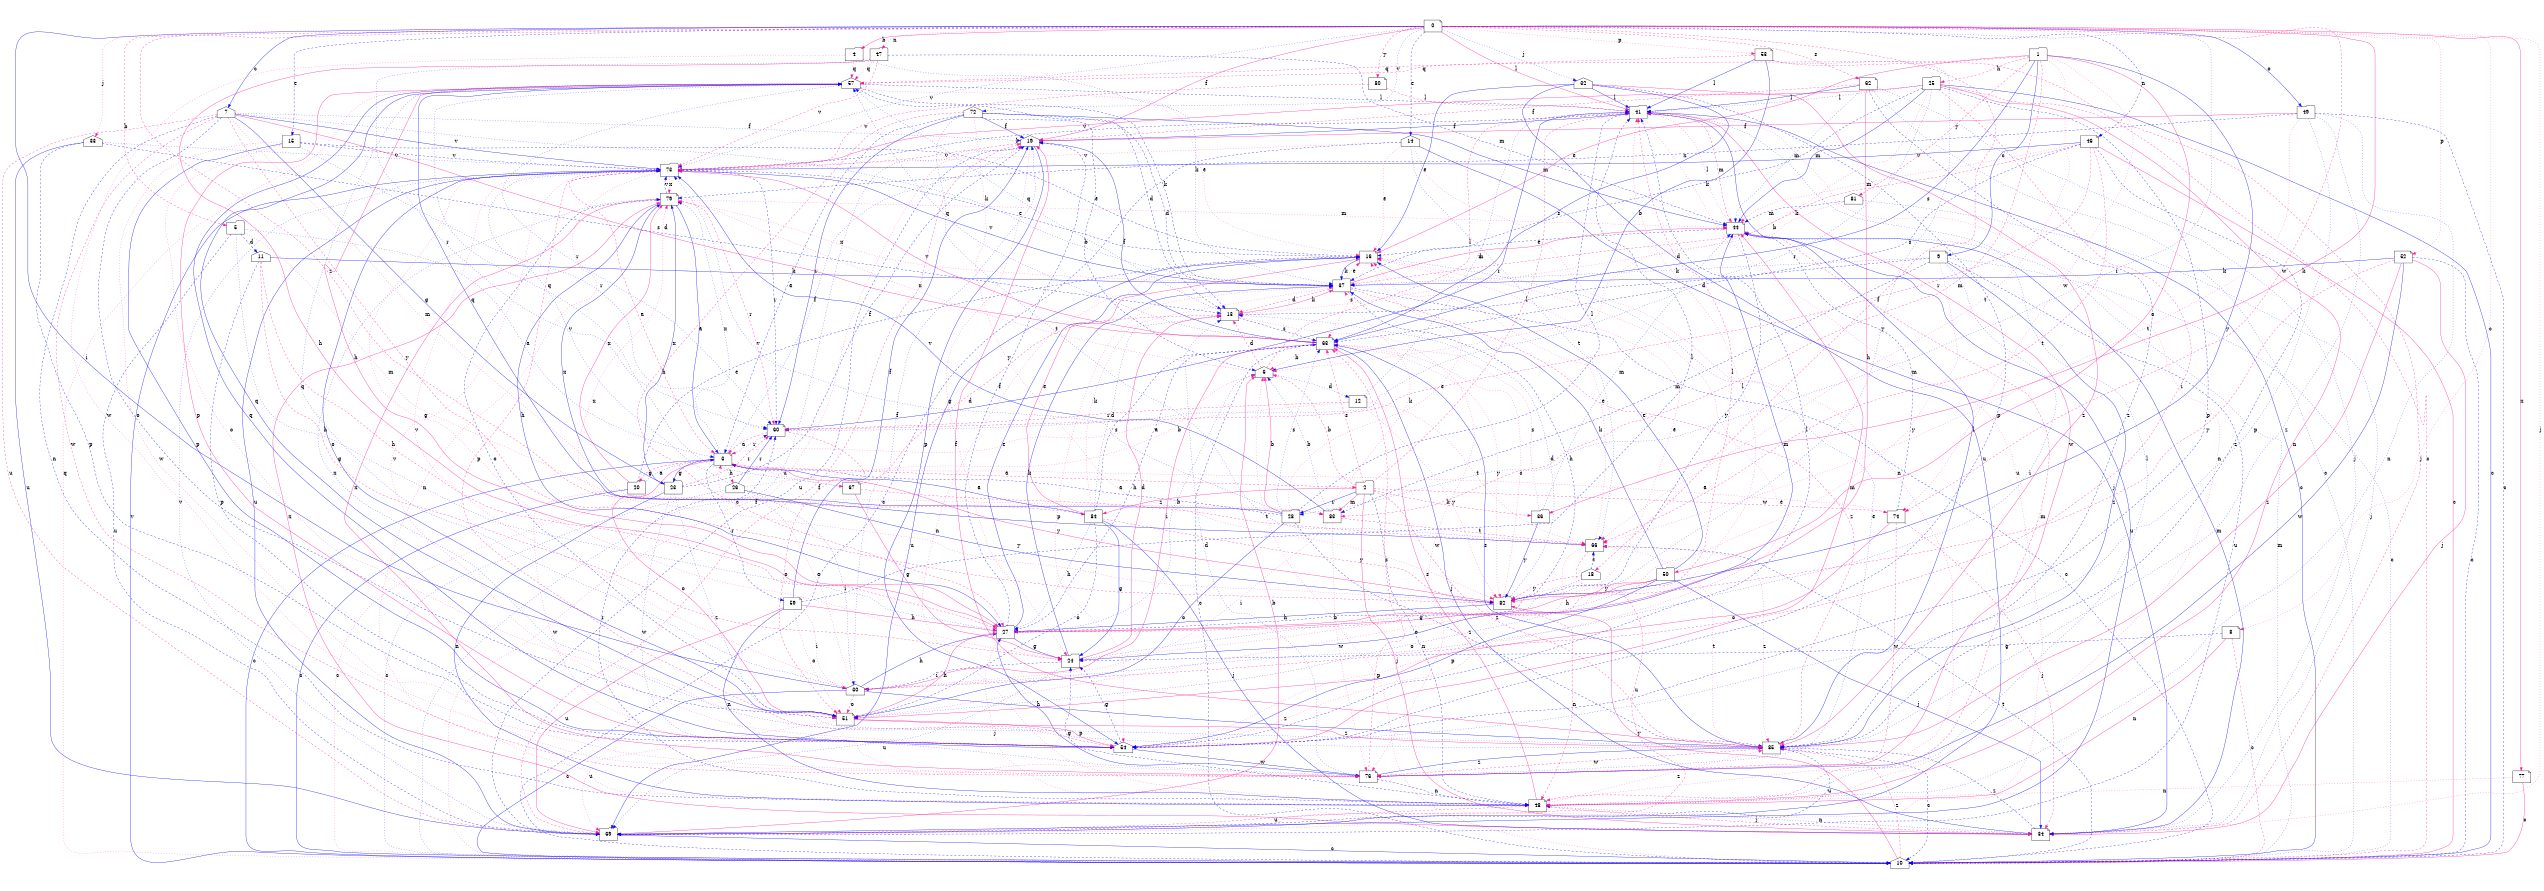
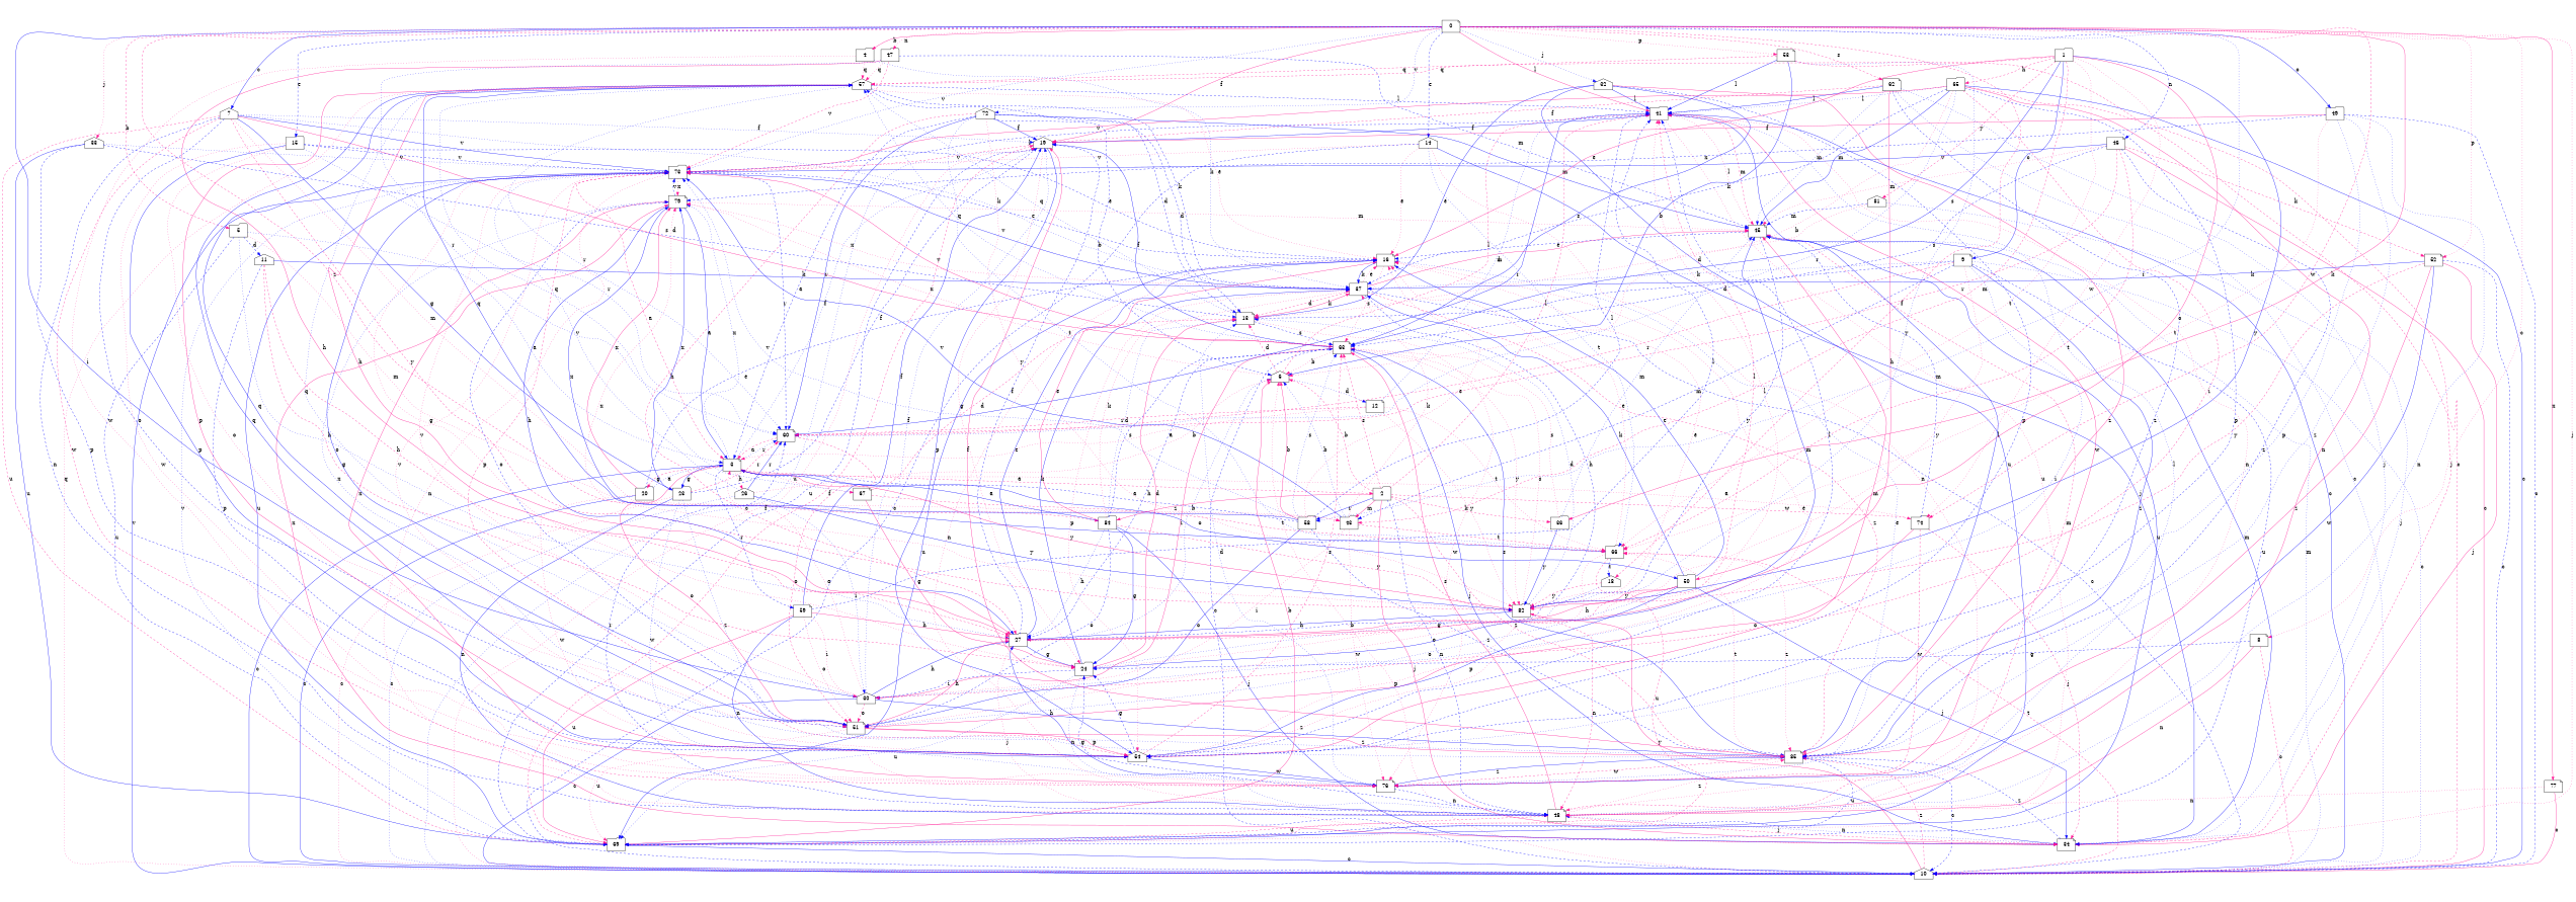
  strict digraph {
    node [shape=folder]
    edge [color=blue style=dotted]
    4
    0 [shape=note]
    5
    7 [shape=house]
    8 [shape=note]
    14 [shape=house]
    15
    18 [shape=house]
    19 [shape=house]
    30 [shape=house]
    32 [shape=house]
    33 [shape=house]
    34 [shape=note]
    36
    41
    46 [shape=note]
    47
    49
    52 [shape=note]
    53 [shape=note]
-   58 [label=28]
+   58
    62 [shape=note]
    72 [shape=house]
    73
    74
    77 [shape=note]
-   80 [shape=note]
    84
    57 [shape=house]
    37
    76 [shape=note]
-   43 [label=83]
+   43
    3 [shape=note]
    11 [shape=house]
    27
    69
    63 [shape=note]
    82
    48 [shape=note]
    23
    51 [shape=note]
    10 [shape=house]
    24
    16 [shape=note]
    66
    60 [shape=note]
    54 [shape=house]
    85 [shape=note]
    13 [shape=note]
    79 [shape=note]
-   44 [shape=note]
+   44 [shape=note label=45]
    6 [shape=house]
    1
    9 [shape=note]
-   25
+   25 [label=65]
    50
    81 [shape=house]
    2
    12 [shape=note]
    20
    26 [shape=house]
    59 [shape=note]
    67 [shape=note]
    4 -> 57 [color=deeppink label=q]
    4 -> 37 [label=k]
    4 -> 76 [color=deeppink label=w]
    0 -> 4 [color=deeppink label=b style=solid]
    0 -> 5 [color=deeppink label=b style=dashed]
    0 -> 7 [label=c style=solid]
    0 -> 8 [color=deeppink label=c]
    0 -> 14 [label=e style=dashed]
    0 -> 15 [label=e style=dashed]
    0 -> 18 [color=deeppink label=f style=dashed]
    0 -> 19 [color=deeppink label=f style=solid]
    0 -> 30 [label=i style=solid]
    0 -> 32 [label=j]
    0 -> 33 [color=deeppink label=j]
    0 -> 34 [color=deeppink label=j]
    0 -> 36 [color=deeppink label=k style=solid]
    0 -> 41 [color=deeppink label=l style=solid]
    0 -> 46 [label=n style=dashed]
    0 -> 47 [color=deeppink label=n]
    0 -> 49 [label=o style=solid]
    0 -> 52 [color=deeppink label=p]
    0 -> 53 [color=deeppink label=p]
    0 -> 58 [label=r]
    0 -> 62 [color=deeppink label=s style=dashed]
    0 -> 72 [label=v]
    0 -> 73 [label=v]
    0 -> 74 [color=deeppink label=w style=dashed]
    0 -> 77 [color=deeppink label=x style=solid]
-   0 -> 80 [color=deeppink label=y style=dashed]
    0 -> 84 [color=deeppink label=z style=dashed]
    5 -> 43 [color=deeppink label=m]
    5 -> 3 [label=a]
    5 -> 11 [label=d style=dashed]
    5 -> 27 [label=h]
    5 -> 69 [label=u style=dashed]
    7 -> 19 [label=f]
    7 -> 73 [label=v style=solid]
    7 -> 37 [label=k]
    7 -> 76 [color=deeppink label=w style=dashed]
    7 -> 43 [color=deeppink label=m]
    7 -> 69 [color=deeppink label=u style=dashed]
    7 -> 63 [color=deeppink label=s style=solid]
    7 -> 82 [color=deeppink label=y style=dashed]
    7 -> 48 [label=n style=dashed]
    7 -> 23 [label=g style=solid]
    7 -> 51 [label=o style=dashed]
    8 -> 48 [color=deeppink label=n style=solid]
    8 -> 10 [color=deeppink label=c style=dashed]
    8 -> 24 [label=g style=dashed]
    14 -> 34 [label=j style=solid]
    14 -> 73 [color=deeppink label=v]
    14 -> 48 [color=deeppink label=n]
    14 -> 10 [label=c style=dashed]
    14 -> 16 [color=deeppink label=e]
    14 -> 66 [label=t]
    15 -> 73 [label=v style=dashed]
    15 -> 76 [color=deeppink label=w]
    15 -> 51 [color=deeppink label=o]
    15 -> 16 [label=e style=dashed]
    15 -> 60 [label=r]
    15 -> 54 [label=p style=solid]
    18 -> 82 [color=deeppink label=y style=dashed]
    18 -> 24 [label=g]
-   18 -> 66 [label=t style=dashed]
+   66 -> 18 [label=t style=dashed]
    19 -> 73 [color=deeppink label=v style=dashed]
    19 -> 69 [label=u style=dashed]
    19 -> 10 [label=c]
    19 -> 24 [color=deeppink label=g]
    19 -> 54 [label=p style=solid]
    30 -> 19 [label=f]
    30 -> 73 [color=deeppink label=v]
    30 -> 57 [label=q]
    30 -> 3 [color=deeppink label=a]
    30 -> 27 [label=h style=solid]
    30 -> 51 [color=deeppink label=o style=dashed]
    30 -> 10 [label=c style=solid]
    30 -> 85 [label=z style=solid]
    32 -> 41 [label=l style=solid]
    32 -> 69 [label=u style=solid]
    32 -> 63 [label=s style=solid]
-   32 -> 16 [label=e style=solid]
+   32 -> 13 [label=e style=solid]
    32 -> 54 [label=p style=dashed]
    32 -> 85 [color=deeppink label=z style=solid]
    33 -> 73 [label=v]
    33 -> 69 [label=u style=solid]
    33 -> 54 [label=p style=dashed]
    33 -> 13 [label=d style=dashed]
    34 -> 48 [label=n]
    34 -> 85 [label=z style=dashed]
    34 -> 79 [color=deeppink label=x style=solid]
    34 -> 44 [label=m style=solid]
    36 -> 63 [color=deeppink label=s]
    36 -> 82 [label=y style=solid]
    36 -> 44 [label=m]
    41 -> 19 [label=f style=solid]
    41 -> 76 [color=deeppink label=w style=solid]
    41 -> 69 [color=deeppink label=u]
    41 -> 48 [color=deeppink label=n]
    41 -> 10 [label=c style=solid]
    41 -> 60 [label=r style=solid]
    41 -> 44 [color=deeppink label=m style=dashed]
    46 -> 73 [label=v style=solid]
-   46 -> 37 [color=deeppink label=k style=dashed]
+   46 -> 52 [color=deeppink label=k style=dashed]
    46 -> 63 [label=s style=dashed]
    46 -> 10 [color=deeppink label=c style=solid]
    46 -> 66 [color=deeppink label=t style=dashed]
    46 -> 60 [color=deeppink label=r style=dashed]
    46 -> 85 [label=z style=dashed]
    46 -> 44 [color=deeppink label=m]
    47 -> 73 [color=deeppink label=v style=dashed]
    47 -> 57 [color=deeppink label=q]
    47 -> 27 [color=deeppink label=h style=solid]
    47 -> 60 [label=r]
    47 -> 44 [label=m style=dashed]
    49 -> 19 [color=deeppink label=f style=solid]
    49 -> 48 [label=n]
    49 -> 10 [label=c style=dashed]
    49 -> 66 [color=deeppink label=t]
    49 -> 54 [label=p]
    49 -> 85 [label=z]
    49 -> 79 [label=x style=dashed]
    52 -> 34 [color=deeppink label=j style=solid]
    52 -> 37 [label=k style=solid]
    52 -> 76 [label=w style=solid]
    52 -> 82 [color=deeppink label=y style=dashed]
    52 -> 10 [label=c style=dashed]
    52 -> 85 [color=deeppink label=z style=solid]
    53 -> 41 [label=l style=solid]
    53 -> 57 [color=deeppink label=q style=dashed]
    53 -> 82 [label=y]
    53 -> 10 [color=deeppink label=c style=dashed]
    53 -> 6 [label=b style=solid]
    58 -> 41 [label=l style=dashed]
    58 -> 73 [label=v]
    58 -> 57 [label=q style=solid]
    58 -> 3 [label=a style=dashed]
    58 -> 63 [label=s]
    58 -> 51 [label=o style=solid]
    58 -> 16 [color=deeppink label=e]
    58 -> 85 [label=z style=dashed]
    58 -> 6 [color=deeppink label=b style=solid]
    62 -> 19 [color=deeppink label=f style=dashed]
    62 -> 34 [label=j]
    62 -> 41 [label=l style=solid]
    62 -> 27 [color=deeppink label=h style=solid]
    62 -> 10 [label=c]
    62 -> 85 [label=z style=dashed]
    62 -> 44 [label=m]
    72 -> 19 [label=f style=solid]
    72 -> 3 [label=a style=dashed]
    72 -> 27 [color=deeppink label=h style=dashed]
    72 -> 82 [color=deeppink label=y]
    72 -> 66 [label=t]
    72 -> 60 [label=r style=solid]
    72 -> 13 [label=d style=dashed]
    72 -> 44 [label=m style=solid]
    72 -> 6 [label=b style=dashed]
    73 -> 41 [label=l style=dashed]
    73 -> 3 [color=deeppink label=a style=dashed]
    73 -> 69 [label=u style=solid]
    73 -> 48 [color=deeppink label=n]
    73 -> 51 [label=o style=solid]
    73 -> 24 [color=deeppink label=g]
    73 -> 16 [label=e style=dashed]
    73 -> 60 [label=r style=dashed]
    73 -> 54 [color=deeppink label=p style=dashed]
    73 -> 79 [color=deeppink label=x]
    74 -> 34 [color=deeppink label=j style=dashed]
    74 -> 76 [color=deeppink label=w style=dashed]
    74 -> 3 [color=deeppink label=a]
    74 -> 51 [color=deeppink label=o style=solid]
    74 -> 44 [label=m style=dashed]
    77 -> 48 [color=deeppink label=n]
    77 -> 10 [color=deeppink label=c style=solid]
-   80 -> 41 [color=deeppink label=l style=dashed]
-   80 -> 73 [color=deeppink label=v style=dashed]
    84 -> 34 [label=j style=solid]
    84 -> 37 [color=deeppink label=k]
    84 -> 3 [label=a style=solid]
    84 -> 27 [label=h]
    84 -> 63 [label=s style=dashed]
    84 -> 82 [color=deeppink label=y style=dashed]
    84 -> 51 [label=o style=dashed]
    84 -> 24 [label=g style=solid]
    84 -> 16 [color=deeppink label=e style=solid]
    84 -> 13 [label=d]
    57 -> 41 [label=l style=dashed]
    57 -> 37 [label=k style=dashed]
    57 -> 27 [color=deeppink label=h style=solid]
    57 -> 16 [color=deeppink label=e]
    57 -> 60 [label=r]
    57 -> 54 [color=deeppink label=p style=solid]
    57 -> 13 [label=d style=dashed]
    37 -> 73 [label=v style=solid]
    37 -> 27 [label=h style=dashed]
    37 -> 10 [label=c style=dashed]
    37 -> 16 [color=deeppink label=e]
    37 -> 54 [color=deeppink label=p]
    37 -> 85 [color=deeppink label=z style=dashed]
    37 -> 13 [color=deeppink label=d style=dashed]
    37 -> 79 [color=deeppink label=x]
    37 -> 44 [color=deeppink label=m style=solid]
    76 -> 27 [label=h style=solid]
-   76 -> 63 [color=deeppink label=s style=dashed]
+   54 -> 63 [color=deeppink label=s style=dashed]
    76 -> 48 [label=n style=dashed]
    76 -> 16 [label=e]
    76 -> 85 [label=z style=solid]
    76 -> 13 [label=d]
    76 -> 79 [color=deeppink label=x style=solid]
    43 -> 30 [color=deeppink label=i]
    43 -> 73 [label=v style=solid]
    43 -> 37 [color=deeppink label=k]
    43 -> 76 [color=deeppink label=w]
    43 -> 66 [color=deeppink label=t style=dashed]
    43 -> 6 [label=b]
    3 -> 19 [label=f]
    3 -> 82 [color=deeppink label=y style=solid]
    3 -> 23 [label=g style=solid]
    3 -> 51 [color=deeppink label=o style=solid]
    3 -> 10 [label=c style=solid]
    3 -> 60 [label=r]
    3 -> 79 [label=x]
+   3 -> 50 [label=o style=solid]
    3 -> 2 [color=deeppink label=a style=dashed]
    3 -> 20 [color=deeppink label=g style=dashed]
    3 -> 26 [color=deeppink label=h]
    3 -> 59 [label=r style=dashed]
    3 -> 67 [color=deeppink label=u]
    11 -> 37 [label=k style=solid]
    11 -> 27 [color=deeppink label=h style=dashed]
    11 -> 24 [color=deeppink label=g style=dashed]
    11 -> 54 [label=p style=dashed]
    27 -> 19 [label=f style=dashed]
    27 -> 34 [color=deeppink label=j]
    27 -> 41 [color=deeppink label=l style=dashed]
    27 -> 24 [label=g style=solid]
    27 -> 16 [label=e style=solid]
    27 -> 6 [label=b]
    69 -> 19 [color=deeppink label=f style=dashed]
    69 -> 73 [label=v]
    69 -> 10 [label=c style=solid]
    69 -> 6 [color=deeppink label=b style=solid]
    63 -> 19 [label=f style=solid]
    63 -> 30 [color=deeppink label=i style=solid]
    63 -> 34 [label=j style=solid]
    63 -> 73 [color=deeppink label=v style=solid]
    63 -> 57 [label=q]
    63 -> 27 [label=h style=dashed]
    63 -> 82 [color=deeppink label=y]
    63 -> 10 [label=c style=dashed]
    63 -> 6 [color=deeppink label=b]
    82 -> 27 [label=h style=solid]
    82 -> 63 [color=deeppink label=s]
    82 -> 48 [color=deeppink label=n style=dashed]
    82 -> 16 [color=deeppink label=e]
    82 -> 54 [color=deeppink label=p]
    82 -> 13 [label=d]
    82 -> 79 [color=deeppink label=x]
    48 -> 34 [color=deeppink label=j style=dashed]
    48 -> 41 [label=l]
    48 -> 69 [color=deeppink label=u style=dashed]
    48 -> 63 [color=deeppink label=s style=solid]
    48 -> 24 [label=g style=dashed]
    48 -> 60 [label=r style=dashed]
    48 -> 85 [color=deeppink label=z]
    48 -> 44 [color=deeppink label=m style=dashed]
    23 -> 19 [label=f style=dashed]
    23 -> 76 [label=w]
    23 -> 48 [label=n style=solid]
    23 -> 10 [color=deeppink label=c]
    23 -> 60 [color=deeppink label=r style=dashed]
    23 -> 85 [label=z]
    23 -> 79 [label=x style=solid]
    51 -> 57 [label=q style=solid]
    51 -> 27 [color=deeppink label=h style=solid]
    51 -> 69 [color=deeppink label=u]
    51 -> 54 [color=deeppink label=p style=solid]
    51 -> 85 [color=deeppink label=z style=solid]
    10 -> 19 [color=deeppink label=f]
    10 -> 73 [label=v style=solid]
    10 -> 57 [color=deeppink label=q]
    10 -> 82 [color=deeppink label=y style=solid]
-   10 -> 66 [label=t style=dashed]
+   10 -> 66 [color=deeppink label=t style=dashed]
    10 -> 85 [color=deeppink label=z style=dashed]
    10 -> 44 [label=m]
    10 -> 6 [color=deeppink label=b]
    24 -> 30 [label=i style=dashed]
    24 -> 41 [color=deeppink label=l]
    24 -> 37 [label=k style=solid]
    24 -> 69 [label=u]
+   24 -> 48 [label=n]
    24 -> 13 [color=deeppink label=d style=solid]
    24 -> 44 [label=m style=solid]
    16 -> 37 [label=k style=solid]
    16 -> 69 [label=u style=solid]
    16 -> 63 [color=deeppink label=s]
    16 -> 48 [color=deeppink label=n]
    66 -> 69 [color=deeppink label=u style=dashed]
    66 -> 51 [color=deeppink label=o]
    66 -> 16 [color=deeppink label=e]
    66 -> 85 [color=deeppink label=z]
    66 -> 79 [label=x style=solid]
    60 -> 3 [color=deeppink label=a style=dashed]
    60 -> 51 [color=deeppink label=o style=dashed]
    54 -> 41 [label=l style=dashed]
    54 -> 73 [color=deeppink label=v]
    54 -> 57 [label=q style=solid]
    54 -> 76 [label=w style=solid]
    54 -> 24 [label=g style=dashed]
    54 -> 16 [color=deeppink label=e]
    54 -> 44 [color=deeppink label=m style=solid]
    85 -> 19 [color=deeppink label=f style=solid]
    85 -> 41 [label=l style=solid]
    85 -> 76 [color=deeppink label=w style=dashed]
    85 -> 69 [label=u style=dashed]
    85 -> 63 [label=s style=solid]
    85 -> 10 [label=c style=dashed]
    85 -> 66 [color=deeppink label=t]
    85 -> 79 [label=x]
    13 -> 57 [label=q]
    13 -> 37 [color=deeppink label=k style=solid]
    13 -> 76 [color=deeppink label=w]
    13 -> 63 [label=s style=dashed]
    79 -> 73 [label=v style=dashed]
    79 -> 3 [label=a style=solid]
    79 -> 27 [label=h style=solid]
    79 -> 51 [label=o style=dashed]
    79 -> 44 [color=deeppink label=m]
    44 -> 41 [color=deeppink label=l]
    44 -> 69 [label=u style=solid]
    44 -> 82 [label=y style=dashed]
    44 -> 16 [label=e style=dashed]
    6 -> 41 [color=deeppink label=l style=dashed]
    6 -> 13 [color=deeppink label=d style=dashed]
    6 -> 79 [color=deeppink label=x]
    6 -> 12 [label=d]
    1 -> 74 [color=deeppink label=w]
    1 -> 57 [color=deeppink label=q style=dashed]
    1 -> 43 [color=deeppink label=m style=dashed]
    1 -> 63 [label=s style=solid]
    1 -> 82 [label=y style=solid]
    1 -> 16 [color=deeppink label=e style=solid]
    1 -> 66 [color=deeppink label=t]
    1 -> 9 [label=c style=solid]
    1 -> 25 [color=deeppink label=h style=dashed]
    1 -> 50 [color=deeppink label=o style=solid]
    1 -> 81 [color=deeppink label=y style=dashed]
    9 -> 30 [label=i]
    9 -> 37 [label=k]
    9 -> 43 [label=m style=dashed]
    9 -> 69 [label=u style=dashed]
    9 -> 82 [color=deeppink label=y]
    9 -> 10 [label=c]
-   79 -> 60 [color=deeppink label=r style=dashed]
+   9 -> 60 [color=deeppink label=r style=dashed]
    9 -> 85 [label=z style=solid]
    9 -> 13 [label=d style=dashed]
    25 -> 30 [color=deeppink label=i style=dashed]
    25 -> 34 [color=deeppink label=j style=dashed]
    25 -> 41 [label=l]
    25 -> 73 [color=deeppink label=v style=solid]
    25 -> 37 [label=k style=dashed]
    25 -> 48 [color=deeppink label=n style=solid]
    25 -> 10 [label=c style=solid]
    25 -> 60 [label=r]
    25 -> 54 [label=p style=dashed]
    25 -> 44 [label=m style=solid]
    25 -> 6 [color=deeppink label=b]
    50 -> 34 [label=j style=solid]
    50 -> 37 [label=k style=solid]
    50 -> 27 [color=deeppink label=h style=solid]
    50 -> 82 [color=deeppink label=y style=solid]
    50 -> 51 [label=o]
    50 -> 16 [label=e style=solid]
    50 -> 54 [label=p style=solid]
    81 -> 34 [label=j]
    81 -> 13 [color=deeppink label=d]
    81 -> 44 [label=m style=dashed]
    2 -> 34 [color=deeppink label=j style=solid]
    2 -> 36 [color=deeppink label=k style=dashed]
    2 -> 41 [color=deeppink label=l style=dashed]
    2 -> 58 [label=r style=solid]
    2 -> 74 [color=deeppink label=w style=dashed]
    2 -> 84 [color=deeppink label=z style=solid]
    2 -> 43 [color=deeppink label=m style=solid]
    2 -> 63 [color=deeppink label=s style=dashed]
    2 -> 48 [label=n style=dashed]
    2 -> 85 [color=deeppink label=z style=dashed]
    2 -> 6 [color=deeppink label=b style=dashed]
    12 -> 41 [label=l]
    12 -> 3 [color=deeppink label=a]
    12 -> 82 [color=deeppink label=y]
    12 -> 66 [color=deeppink label=t]
    12 -> 60 [color=deeppink label=r style=dashed]
    20 -> 76 [color=deeppink label=w]
    20 -> 3 [label=a]
    20 -> 10 [label=c style=solid]
    20 -> 16 [label=e style=dashed]
    20 -> 79 [color=deeppink label=x style=solid]
    26 -> 30 [label=i]
    26 -> 73 [label=v]
    26 -> 82 [label=y style=solid]
    26 -> 10 [label=c]
    26 -> 60 [label=r style=solid]
    26 -> 6 [color=deeppink label=b]
    59 -> 19 [label=f style=solid]
    59 -> 30 [color=deeppink label=i]
    59 -> 41 [label=l style=dashed]
    59 -> 27 [color=deeppink label=h style=solid]
    59 -> 69 [color=deeppink label=u style=solid]
    59 -> 48 [label=n style=solid]
    59 -> 51 [color=deeppink label=o]
    67 -> 57 [label=q]
    67 -> 24 [color=deeppink label=g style=solid]
    67 -> 66 [color=deeppink label=t style=dashed]
    67 -> 13 [color=deeppink label=d style=dashed]
  }
